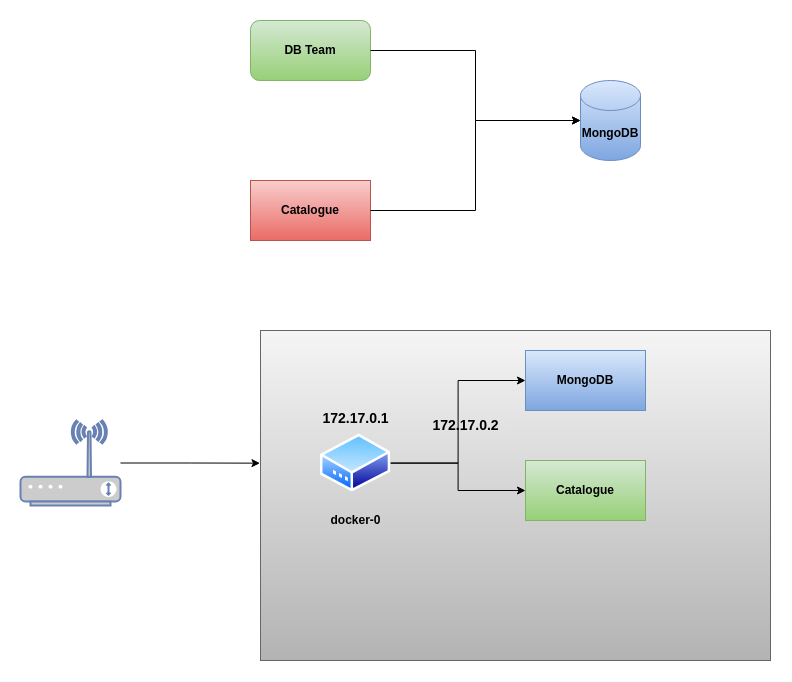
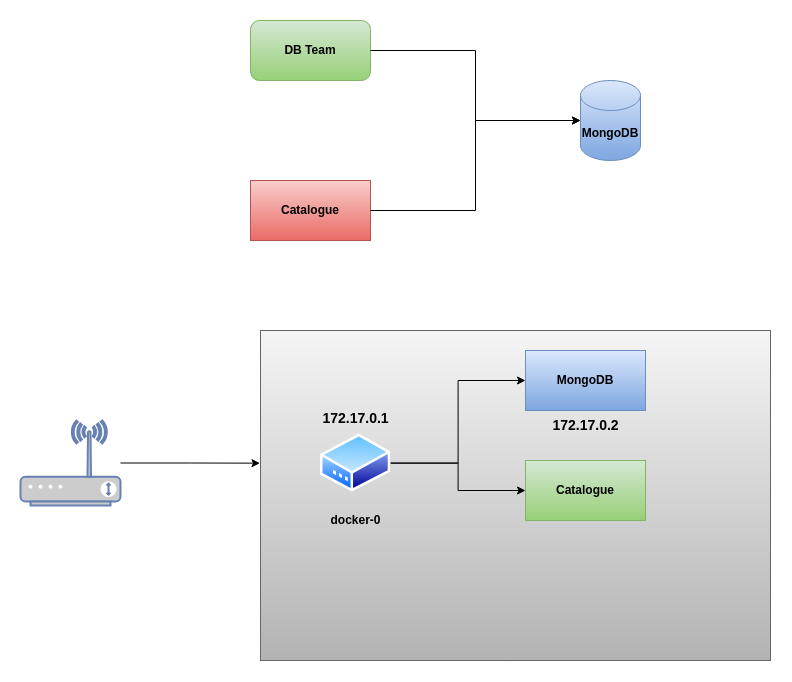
  <mxCell id="0" />
  <mxCell id="1" parent="0" />
  <mxCell id="2" value="&lt;b&gt;MongoDB&lt;/b&gt;" style="shape=cylinder3;whiteSpace=wrap;html=1;boundedLbl=1;backgroundOutline=1;size=15;fillColor=#dae8fc;gradientColor=#7ea6e0;strokeColor=#6c8ebf;" vertex="1" parent="1"><mxGeometry x="580" y="80" width="60" height="80" as="geometry" /></mxCell>
  <mxCell id="3" value="&lt;b&gt;DB Team&lt;/b&gt;" style="whiteSpace=wrap;html=1;fillColor=#d5e8d4;gradientColor=#97d077;strokeColor=#82b366;rounded=1;" vertex="1" parent="1"><mxGeometry x="250" y="20" width="120" height="60" as="geometry" /></mxCell>
  <mxCell id="4" style="edgeStyle=orthogonalEdgeStyle;rounded=0;orthogonalLoop=1;jettySize=auto;html=1;entryX=0;entryY=0.5;entryDx=0;entryDy=0;entryPerimeter=0;" edge="1" parent="1" source="3" target="2"><mxGeometry relative="1" as="geometry" /></mxCell>
  <mxCell id="5" value="&lt;b&gt;Catalogue&lt;/b&gt;" style="rounded=0;whiteSpace=wrap;html=1;fillColor=#f8cecc;gradientColor=#ea6b66;strokeColor=#b85450;" vertex="1" parent="1"><mxGeometry x="250" y="180" width="120" height="60" as="geometry" /></mxCell>
  <mxCell id="6" style="edgeStyle=orthogonalEdgeStyle;rounded=0;orthogonalLoop=1;jettySize=auto;html=1;entryX=0;entryY=0.5;entryDx=0;entryDy=0;entryPerimeter=0;" edge="1" parent="1" source="5" target="2"><mxGeometry relative="1" as="geometry" /></mxCell>
  <mxCell id="7" value="" style="rounded=0;whiteSpace=wrap;html=1;fillColor=#f5f5f5;gradientColor=#b3b3b3;strokeColor=#666666;" vertex="1" parent="1"><mxGeometry x="260" y="330" width="510" height="330" as="geometry" /></mxCell>
  <mxCell id="8" value="" style="fontColor=#0066CC;verticalAlign=top;verticalLabelPosition=bottom;labelPosition=center;align=center;html=1;outlineConnect=0;fillColor=#CCCCCC;strokeColor=#6881B3;gradientColor=none;gradientDirection=north;strokeWidth=2;shape=mxgraph.networks.wireless_modem;" vertex="1" parent="1"><mxGeometry x="20" y="420" width="100" height="85" as="geometry" /></mxCell>
  <mxCell id="9" style="edgeStyle=orthogonalEdgeStyle;rounded=0;orthogonalLoop=1;jettySize=auto;html=1;entryX=-0.001;entryY=0.402;entryDx=0;entryDy=0;entryPerimeter=0;" edge="1" parent="1" source="8" target="7"><mxGeometry relative="1" as="geometry" /></mxCell>
  <mxCell id="10" style="edgeStyle=orthogonalEdgeStyle;rounded=0;orthogonalLoop=1;jettySize=auto;html=1;entryX=0;entryY=0.5;entryDx=0;entryDy=0;" edge="1" parent="1" source="12" target="14"><mxGeometry relative="1" as="geometry" /></mxCell>
  <mxCell id="11" style="edgeStyle=orthogonalEdgeStyle;rounded=0;orthogonalLoop=1;jettySize=auto;html=1;entryX=0;entryY=0.5;entryDx=0;entryDy=0;" edge="1" parent="1" source="12" target="15"><mxGeometry relative="1" as="geometry" /></mxCell>
  <mxCell id="12" value="" style="image;aspect=fixed;perimeter=ellipsePerimeter;html=1;align=center;shadow=0;dashed=0;spacingTop=3;image=img/lib/active_directory/modem.svg;" vertex="1" parent="1"><mxGeometry x="320" y="433.38" width="70.18" height="58.25" as="geometry" /></mxCell>
  <mxCell id="13" value="&lt;b&gt;docker-0&lt;/b&gt;" style="text;html=1;align=center;verticalAlign=middle;resizable=0;points=[];autosize=1;strokeColor=none;fillColor=none;" vertex="1" parent="1"><mxGeometry x="320" y="505" width="70" height="30" as="geometry" /></mxCell>
  <mxCell id="14" value="&lt;b&gt;MongoDB&lt;/b&gt;" style="rounded=0;whiteSpace=wrap;html=1;fillColor=#dae8fc;gradientColor=#7ea6e0;strokeColor=#6c8ebf;" vertex="1" parent="1"><mxGeometry x="525" y="350" width="120" height="60" as="geometry" /></mxCell>
  <mxCell id="15" value="&lt;b&gt;Catalogue&lt;/b&gt;" style="rounded=0;whiteSpace=wrap;html=1;fillColor=#d5e8d4;gradientColor=#97d077;strokeColor=#82b366;" vertex="1" parent="1"><mxGeometry x="525" y="460" width="120" height="60" as="geometry" /></mxCell>
- <mxCell id="16" value="&lt;font style=&quot;font-size: 14px;&quot;&gt;&lt;b&gt;172.17.0.2&lt;/b&gt;&lt;/font&gt;" style="text;html=1;align=center;verticalAlign=middle;resizable=0;points=[];autosize=1;strokeColor=none;fillColor=none;" vertex="1" parent="1"><mxGeometry x="420" y="410" width="90" height="30" as="geometry" /></mxCell>
+ <mxCell id="16" value="&lt;font style=&quot;font-size: 14px;&quot;&gt;&lt;b&gt;172.17.0.2&lt;/b&gt;&lt;/font&gt;" style="text;html=1;align=center;verticalAlign=middle;resizable=0;points=[];autosize=1;strokeColor=none;fillColor=none;" vertex="1" parent="1"><mxGeometry x="540" y="410" width="90" height="30" as="geometry" /></mxCell>
  <mxCell id="17" value="&lt;b&gt;&lt;font style=&quot;font-size: 14px;&quot;&gt;172.17.0.1&lt;/font&gt;&lt;/b&gt;" style="text;html=1;align=center;verticalAlign=middle;resizable=0;points=[];autosize=1;strokeColor=none;fillColor=none;" vertex="1" parent="1"><mxGeometry x="310" y="403.38" width="90" height="30" as="geometry" /></mxCell>
